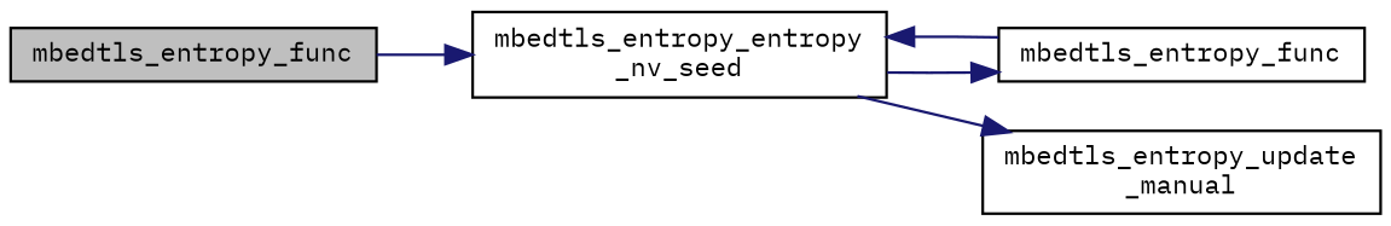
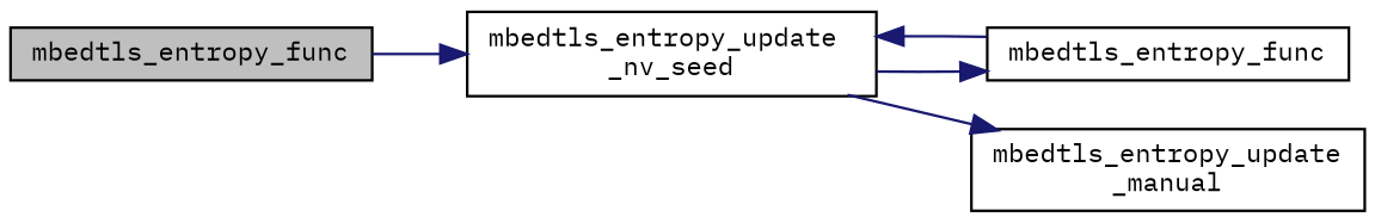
  digraph {
    rankdir=LR
    fontname="IBM Plex Mono"
    node [color=black fillcolor=white fontname="IBM Plex Mono" fontsize=10 shape=record style=filled]
    edge [color=midnightblue fontname="IBM Plex Mono" fontsize=10 labelfontname=Helvetica labelfontsize=10 style=solid]
    n1 [fillcolor=grey75 fontcolor=black height=0.2 label=mbedtls_entropy_func width=0.4]
-   n2 [height=0.2 label="mbedtls_entropy_entropy\l_nv_seed" width=0.4]
+   n2 [height=0.2 label="mbedtls_entropy_update\l_nv_seed" width=0.4]
    n3 [height=0.2 label=mbedtls_entropy_func width=0.4]
    n4 [height=0.2 label="mbedtls_entropy_update\l_manual" width=0.4]
    n1 -> n2
    n2 -> n3
    n2 -> n4
    n3 -> n2
  }
